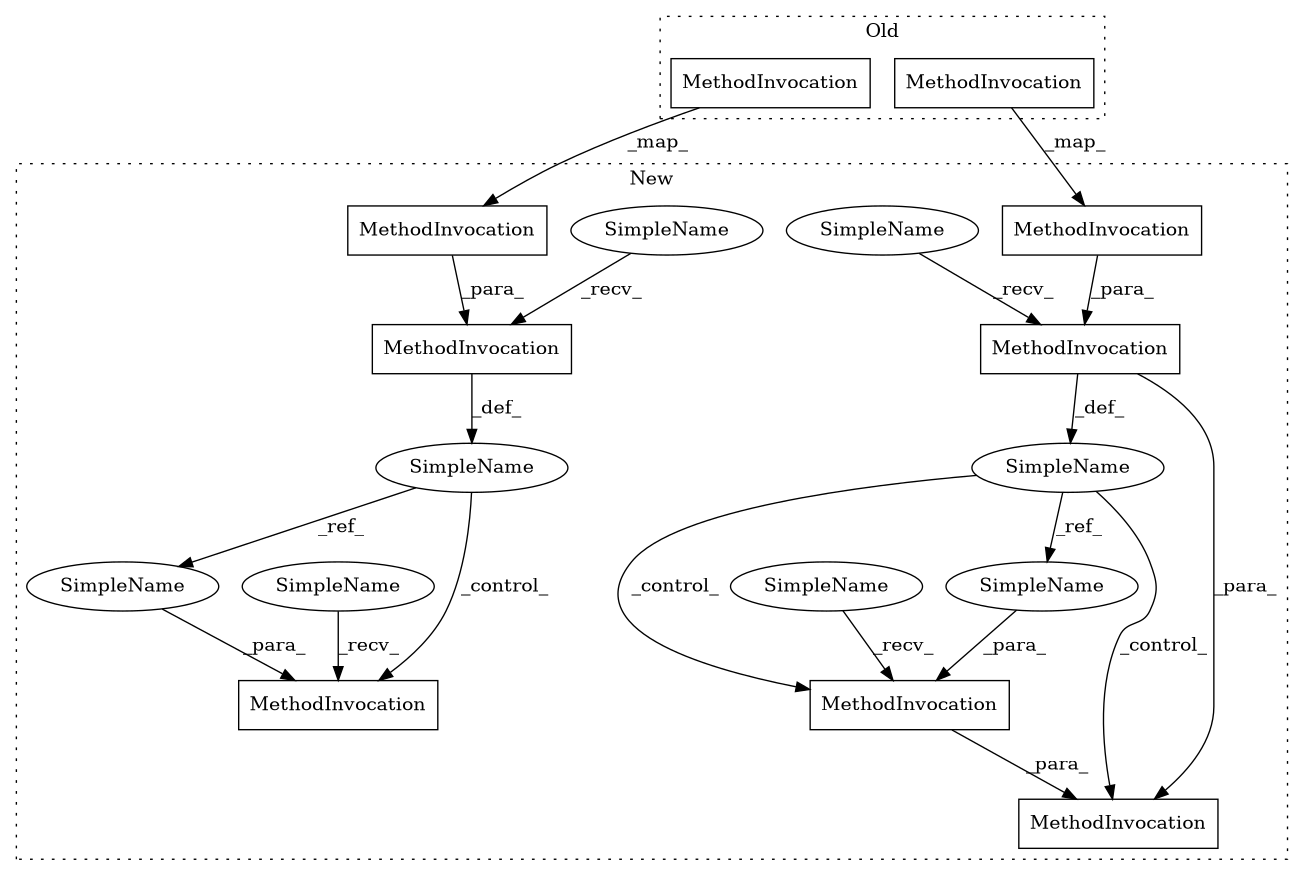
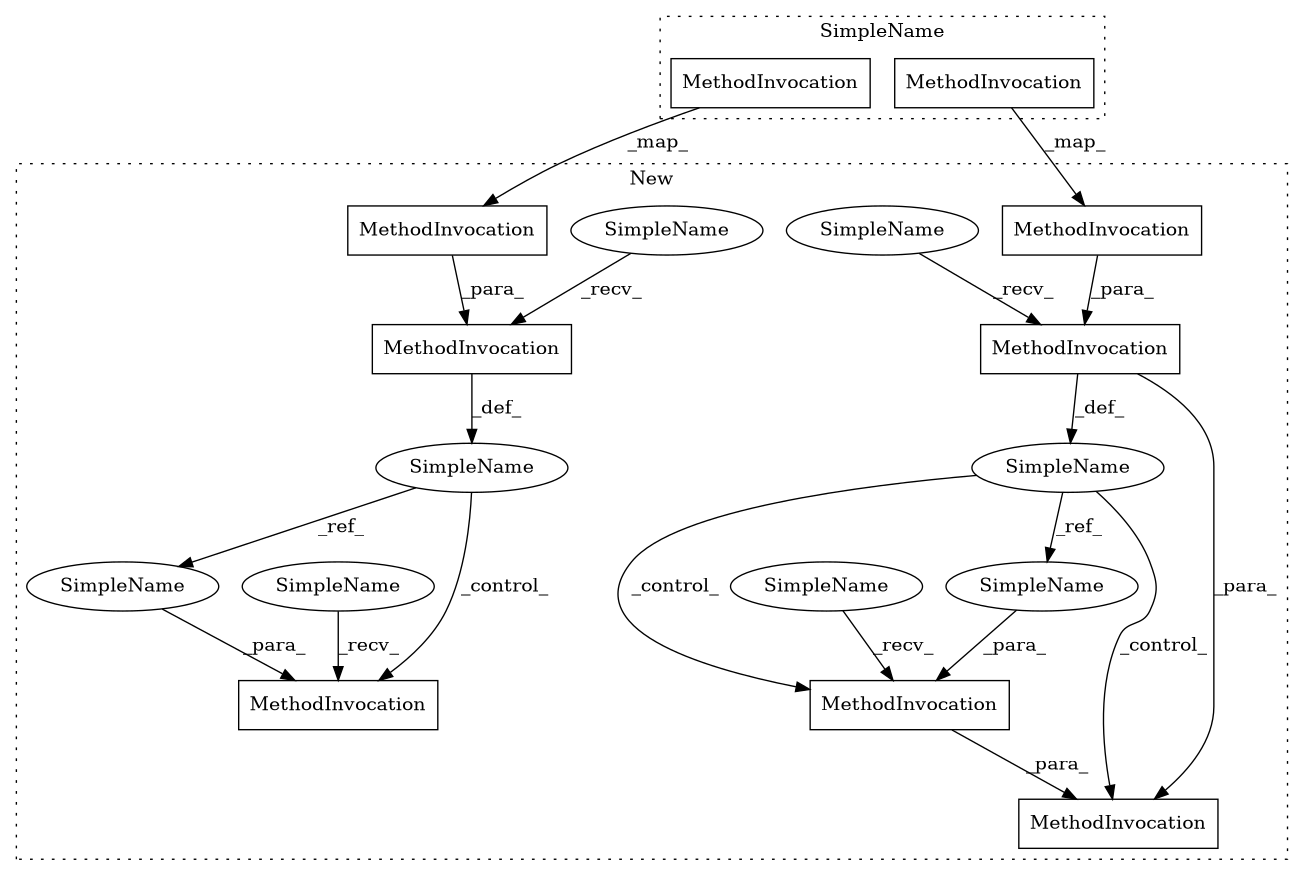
  digraph {
    node [a=32 l=11 shape=box]
    n1 [l=14 label=MethodInvocation s=4775]
    n2 [l=12 label=MethodInvocation s=4443]
    n3 [l="16,1" label=MethodInvocation s="4719,4744"]
    n4 [l="15,1" label=MethodInvocation s="4692,4745"]
    n5 [l=12 label=MethodInvocation s=4512]
    n6 [l="18,1" label=MethodInvocation s="5347,5376"]
    n7 [l="7,1" label=MethodInvocation s="5077,5110"]
    n8 [l=14 label=MethodInvocation s=5096]
    n9 [l="7,1" label=MethodInvocation s="4493,4524"]
    n10 [a=42 label=SimpleName s=5365 shape=ellipse]
    n11 [a=42 l=13 label=SimpleName s=4479 shape=ellipse]
    n12 [a=42 label=SimpleName s=4707 shape=ellipse]
    n13 [a=42 l=13 label=SimpleName s=5063 shape=ellipse]
    n14 [a=42 l=9 label=SimpleName s=4467 shape=ellipse]
    n15 [a=42 label=SimpleName s=5049 shape=ellipse]
    n16 [a=42 label=SimpleName s=5335 shape=ellipse]
    n17 [a=42 l=9 label=SimpleName s=4735 shape=ellipse]
    subgraph cluster_1 {
-     label=Old
+     label=SimpleName
      style=dotted
      n1
      n2
    }
    subgraph cluster_2 {
      label=New
      style=dotted
      n3
      n4
      n5
      n6
      n7
      n8
      n9
      n10
      n11
      n12
      n13
      n14
      n15
      n16
      n17
    }
    n1 -> n8 [label=_map_]
    n2 -> n5 [label=_map_]
    n3 -> n4 [label=_para_]
    n5 -> n9 [label=_para_]
    n7 -> n15 [label=_def_]
    n8 -> n7 [label=_para_]
    n9 -> n4 [label=_para_]
    n9 -> n14 [label=_def_]
    n10 -> n6 [label=_para_]
    n11 -> n9 [label=_recv_]
    n12 -> n3 [label=_recv_]
    n13 -> n7 [label=_recv_]
    n14 -> n3 [label=_control_]
    n14 -> n4 [label=_control_]
    n14 -> n17 [label=_ref_]
    n15 -> n6 [label=_control_]
    n15 -> n10 [label=_ref_]
    n16 -> n6 [label=_recv_]
    n17 -> n3 [label=_para_]
  }
